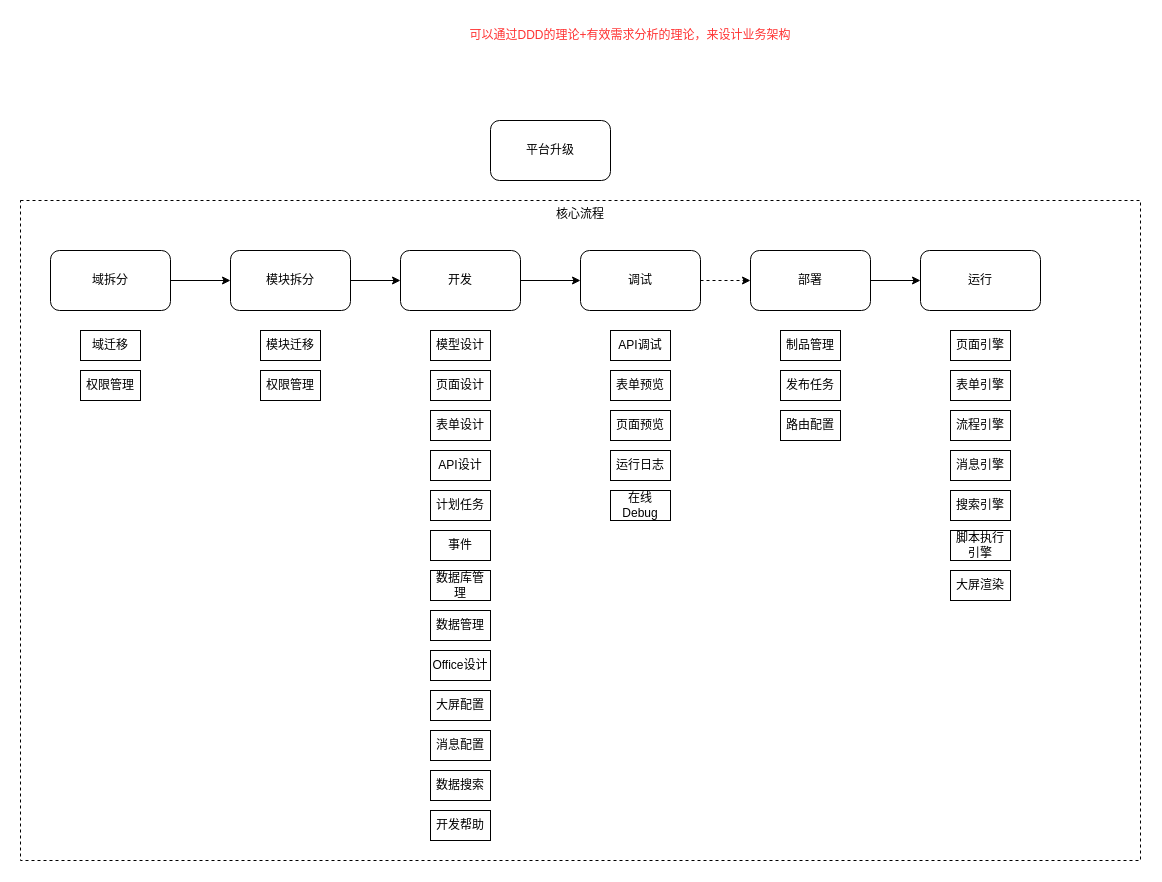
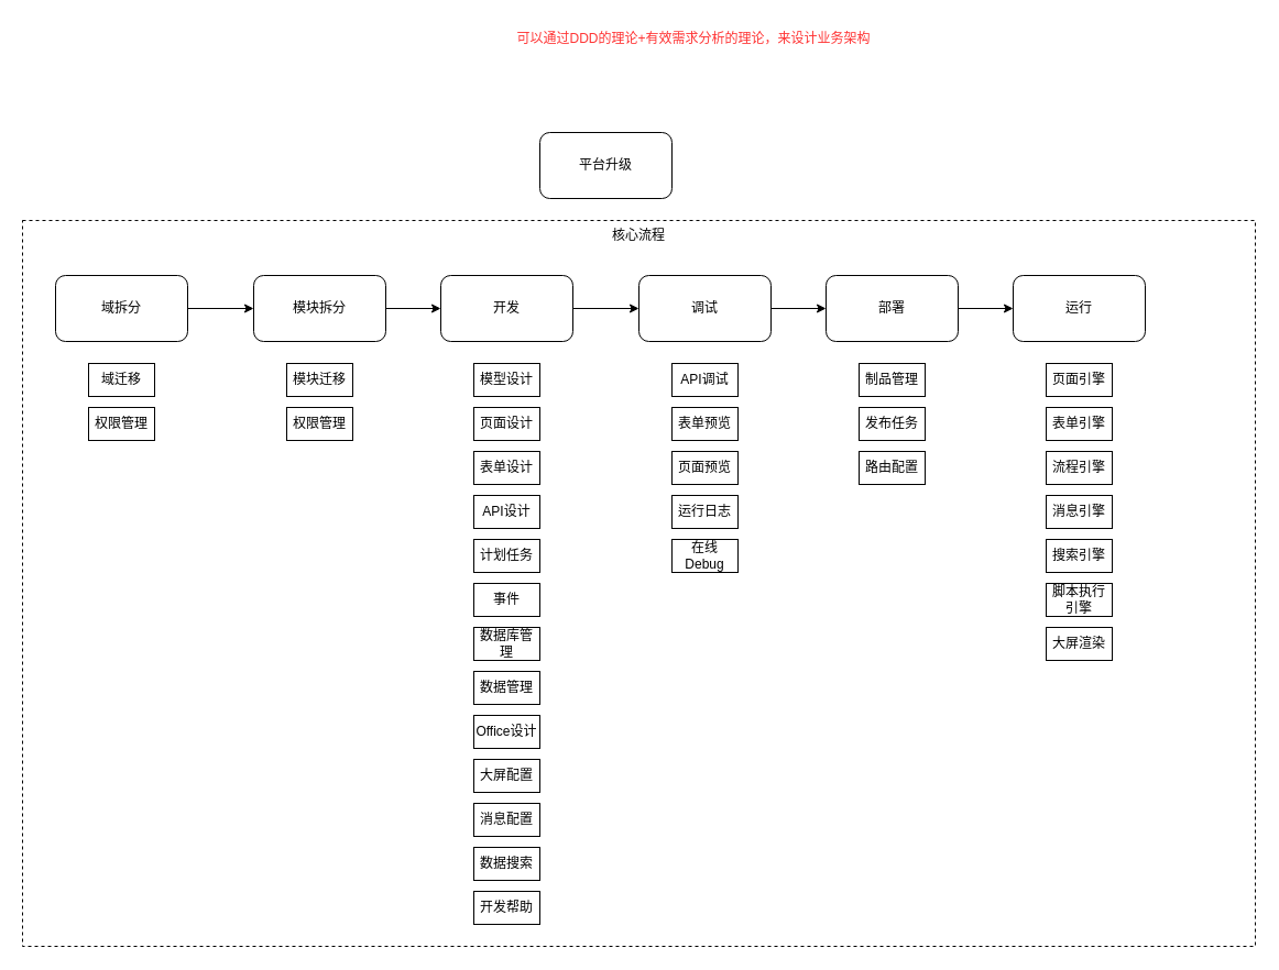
  <mxCell id="0" />
  <mxCell id="1" parent="0" />
  <mxCell id="2" value="核心流程" style="rounded=0;whiteSpace=wrap;html=1;fillColor=none;dashed=1;verticalAlign=top;" vertex="1" parent="1"><mxGeometry x="20" y="200" width="1120" height="660" as="geometry" /></mxCell>
  <mxCell id="3" value="" style="edgeStyle=orthogonalEdgeStyle;rounded=0;orthogonalLoop=1;jettySize=auto;html=1;" edge="1" parent="1" source="4" target="6"><mxGeometry relative="1" as="geometry" /></mxCell>
  <mxCell id="4" value="开发" style="rounded=1;whiteSpace=wrap;html=1;" vertex="1" parent="1"><mxGeometry x="400" y="250" width="120" height="60" as="geometry" /></mxCell>
- <mxCell id="5" value="" style="edgeStyle=orthogonalEdgeStyle;rounded=0;orthogonalLoop=1;jettySize=auto;html=1;dashed=1;" edge="1" parent="1" source="6" target="8"><mxGeometry relative="1" as="geometry" /></mxCell>
+ <mxCell id="5" value="" style="edgeStyle=orthogonalEdgeStyle;rounded=0;orthogonalLoop=1;jettySize=auto;html=1;" edge="1" parent="1" source="6" target="8"><mxGeometry relative="1" as="geometry" /></mxCell>
  <mxCell id="6" value="调试" style="rounded=1;whiteSpace=wrap;html=1;" vertex="1" parent="1"><mxGeometry x="580" y="250" width="120" height="60" as="geometry" /></mxCell>
  <mxCell id="7" value="" style="edgeStyle=orthogonalEdgeStyle;rounded=0;orthogonalLoop=1;jettySize=auto;html=1;" edge="1" parent="1" source="8" target="9"><mxGeometry relative="1" as="geometry" /></mxCell>
  <mxCell id="8" value="部署" style="rounded=1;whiteSpace=wrap;html=1;" vertex="1" parent="1"><mxGeometry x="750" y="250" width="120" height="60" as="geometry" /></mxCell>
  <mxCell id="9" value="运行" style="rounded=1;whiteSpace=wrap;html=1;" vertex="1" parent="1"><mxGeometry x="920" y="250" width="120" height="60" as="geometry" /></mxCell>
  <mxCell id="10" value="API设计" style="rounded=0;whiteSpace=wrap;html=1;fontColor=#000000;" vertex="1" parent="1"><mxGeometry x="430" y="450" width="60" height="30" as="geometry" /></mxCell>
  <mxCell id="11" value="模型设计" style="rounded=0;whiteSpace=wrap;html=1;fontColor=#000000;" vertex="1" parent="1"><mxGeometry x="430" y="330" width="60" height="30" as="geometry" /></mxCell>
  <mxCell id="12" value="" style="edgeStyle=orthogonalEdgeStyle;rounded=0;orthogonalLoop=1;jettySize=auto;html=1;" edge="1" parent="1" source="13" target="4"><mxGeometry relative="1" as="geometry" /></mxCell>
  <mxCell id="13" value="模块拆分" style="rounded=1;whiteSpace=wrap;html=1;" vertex="1" parent="1"><mxGeometry x="230" y="250" width="120" height="60" as="geometry" /></mxCell>
  <mxCell id="14" value="页面设计" style="rounded=0;whiteSpace=wrap;html=1;fontColor=#000000;" vertex="1" parent="1"><mxGeometry x="430" y="370" width="60" height="30" as="geometry" /></mxCell>
  <mxCell id="15" value="" style="edgeStyle=orthogonalEdgeStyle;rounded=0;orthogonalLoop=1;jettySize=auto;html=1;" edge="1" parent="1" source="16" target="13"><mxGeometry relative="1" as="geometry" /></mxCell>
  <mxCell id="16" value="域拆分" style="rounded=1;whiteSpace=wrap;html=1;" vertex="1" parent="1"><mxGeometry x="50" y="250" width="120" height="60" as="geometry" /></mxCell>
  <mxCell id="17" value="表单设计" style="rounded=0;whiteSpace=wrap;html=1;fontColor=#000000;" vertex="1" parent="1"><mxGeometry x="430" y="410" width="60" height="30" as="geometry" /></mxCell>
  <mxCell id="18" value="API调试" style="rounded=0;whiteSpace=wrap;html=1;fontColor=#000000;" vertex="1" parent="1"><mxGeometry x="610" y="330" width="60" height="30" as="geometry" /></mxCell>
  <mxCell id="19" value="表单预览" style="rounded=0;whiteSpace=wrap;html=1;fontColor=#000000;" vertex="1" parent="1"><mxGeometry x="610" y="370" width="60" height="30" as="geometry" /></mxCell>
  <mxCell id="20" value="页面预览" style="rounded=0;whiteSpace=wrap;html=1;fontColor=#000000;" vertex="1" parent="1"><mxGeometry x="610" y="410" width="60" height="30" as="geometry" /></mxCell>
  <mxCell id="21" value="页面引擎" style="rounded=0;whiteSpace=wrap;html=1;fontColor=#000000;" vertex="1" parent="1"><mxGeometry x="950" y="330" width="60" height="30" as="geometry" /></mxCell>
  <mxCell id="22" value="计划任务" style="rounded=0;whiteSpace=wrap;html=1;fontColor=#000000;" vertex="1" parent="1"><mxGeometry x="430" y="490" width="60" height="30" as="geometry" /></mxCell>
  <mxCell id="23" value="事件" style="rounded=0;whiteSpace=wrap;html=1;fontColor=#000000;" vertex="1" parent="1"><mxGeometry x="430" y="530" width="60" height="30" as="geometry" /></mxCell>
  <mxCell id="24" value="平台升级" style="rounded=1;whiteSpace=wrap;html=1;" vertex="1" parent="1"><mxGeometry x="490" y="120" width="120" height="60" as="geometry" /></mxCell>
  <mxCell id="25" value="运行日志" style="rounded=0;whiteSpace=wrap;html=1;fontColor=#000000;" vertex="1" parent="1"><mxGeometry x="610" y="450" width="60" height="30" as="geometry" /></mxCell>
  <mxCell id="26" value="数据库管理" style="rounded=0;whiteSpace=wrap;html=1;fontColor=#000000;" vertex="1" parent="1"><mxGeometry x="430" y="570" width="60" height="30" as="geometry" /></mxCell>
  <mxCell id="27" value="Office设计" style="rounded=0;whiteSpace=wrap;html=1;fontColor=#000000;" vertex="1" parent="1"><mxGeometry x="430" y="650" width="60" height="30" as="geometry" /></mxCell>
  <mxCell id="28" value="表单引擎" style="rounded=0;whiteSpace=wrap;html=1;fontColor=#000000;" vertex="1" parent="1"><mxGeometry x="950" y="370" width="60" height="30" as="geometry" /></mxCell>
  <mxCell id="29" value="流程引擎" style="rounded=0;whiteSpace=wrap;html=1;fontColor=#000000;" vertex="1" parent="1"><mxGeometry x="950" y="410" width="60" height="30" as="geometry" /></mxCell>
  <mxCell id="30" value="脚本执行引擎" style="rounded=0;whiteSpace=wrap;html=1;fontColor=#000000;" vertex="1" parent="1"><mxGeometry x="950" y="530" width="60" height="30" as="geometry" /></mxCell>
  <mxCell id="31" value="大屏渲染" style="rounded=0;whiteSpace=wrap;html=1;fontColor=#000000;" vertex="1" parent="1"><mxGeometry x="950" y="570" width="60" height="30" as="geometry" /></mxCell>
  <mxCell id="32" value="大屏配置" style="rounded=0;whiteSpace=wrap;html=1;fontColor=#000000;" vertex="1" parent="1"><mxGeometry x="430" y="690" width="60" height="30" as="geometry" /></mxCell>
  <mxCell id="33" value="消息配置" style="rounded=0;whiteSpace=wrap;html=1;fontColor=#000000;" vertex="1" parent="1"><mxGeometry x="430" y="730" width="60" height="30" as="geometry" /></mxCell>
  <mxCell id="34" value="数据搜索" style="rounded=0;whiteSpace=wrap;html=1;fontColor=#000000;" vertex="1" parent="1"><mxGeometry x="430" y="770" width="60" height="30" as="geometry" /></mxCell>
  <mxCell id="35" value="发布任务" style="rounded=0;whiteSpace=wrap;html=1;fontColor=#000000;" vertex="1" parent="1"><mxGeometry x="780" y="370" width="60" height="30" as="geometry" /></mxCell>
  <mxCell id="36" value="制品管理" style="rounded=0;whiteSpace=wrap;html=1;fontColor=#000000;" vertex="1" parent="1"><mxGeometry x="780" y="330" width="60" height="30" as="geometry" /></mxCell>
  <mxCell id="37" value="路由配置" style="rounded=0;whiteSpace=wrap;html=1;fontColor=#000000;" vertex="1" parent="1"><mxGeometry x="780" y="410" width="60" height="30" as="geometry" /></mxCell>
  <mxCell id="38" value="数据管理" style="rounded=0;whiteSpace=wrap;html=1;fontColor=#000000;" vertex="1" parent="1"><mxGeometry x="430" y="610" width="60" height="30" as="geometry" /></mxCell>
  <mxCell id="39" value="开发帮助" style="rounded=0;whiteSpace=wrap;html=1;fontColor=#000000;" vertex="1" parent="1"><mxGeometry x="430" y="810" width="60" height="30" as="geometry" /></mxCell>
  <mxCell id="40" value="消息引擎" style="rounded=0;whiteSpace=wrap;html=1;fontColor=#000000;" vertex="1" parent="1"><mxGeometry x="950" y="450" width="60" height="30" as="geometry" /></mxCell>
  <mxCell id="41" value="在线Debug" style="rounded=0;whiteSpace=wrap;html=1;fontColor=#000000;" vertex="1" parent="1"><mxGeometry x="610" y="490" width="60" height="30" as="geometry" /></mxCell>
  <mxCell id="42" value="搜索引擎" style="rounded=0;whiteSpace=wrap;html=1;fontColor=#000000;" vertex="1" parent="1"><mxGeometry x="950" y="490" width="60" height="30" as="geometry" /></mxCell>
  <mxCell id="43" value="域迁移" style="rounded=0;whiteSpace=wrap;html=1;fontColor=#000000;" vertex="1" parent="1"><mxGeometry x="80" y="330" width="60" height="30" as="geometry" /></mxCell>
  <mxCell id="44" value="模块迁移" style="rounded=0;whiteSpace=wrap;html=1;fontColor=#000000;" vertex="1" parent="1"><mxGeometry x="260" y="330" width="60" height="30" as="geometry" /></mxCell>
  <mxCell id="45" value="权限管理" style="rounded=0;whiteSpace=wrap;html=1;fontColor=#000000;" vertex="1" parent="1"><mxGeometry x="80" y="370" width="60" height="30" as="geometry" /></mxCell>
  <mxCell id="46" value="权限管理" style="rounded=0;whiteSpace=wrap;html=1;fontColor=#000000;" vertex="1" parent="1"><mxGeometry x="260" y="370" width="60" height="30" as="geometry" /></mxCell>
  <mxCell id="47" value="可以通过DDD的理论+有效需求分析的理论，来设计业务架构" style="text;html=1;align=center;verticalAlign=middle;whiteSpace=wrap;rounded=0;fontColor=#FF3333;" vertex="1" parent="1"><mxGeometry x="300" y="20" width="660" height="30" as="geometry" /></mxCell>
